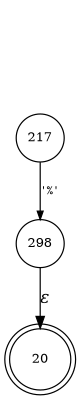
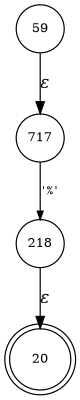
  digraph {
    rankdir=TB
    node [fixedsize=true fontsize=11 shape=circle peripheries=1]
    edge [fontname="Times-Italic"]
    n1 [label=20 shape=doublecircle width=.6 peripheries=""]
-   n2 [label=217 width=.55]
-   n3 [label=298 width=.55]
+   n2 [label=717 width=.55]
+   n3 [label=218 width=.55]
+   n4 [label=59 width=.55]
    n2 -> n3 [arrowhead=normal arrowsize=.7 fontname=Courier fontsize=11 label="'%'"]
    n3 -> n1 [label="&epsilon;"]
+   n4 -> n2 [label="&epsilon;"]
  }
